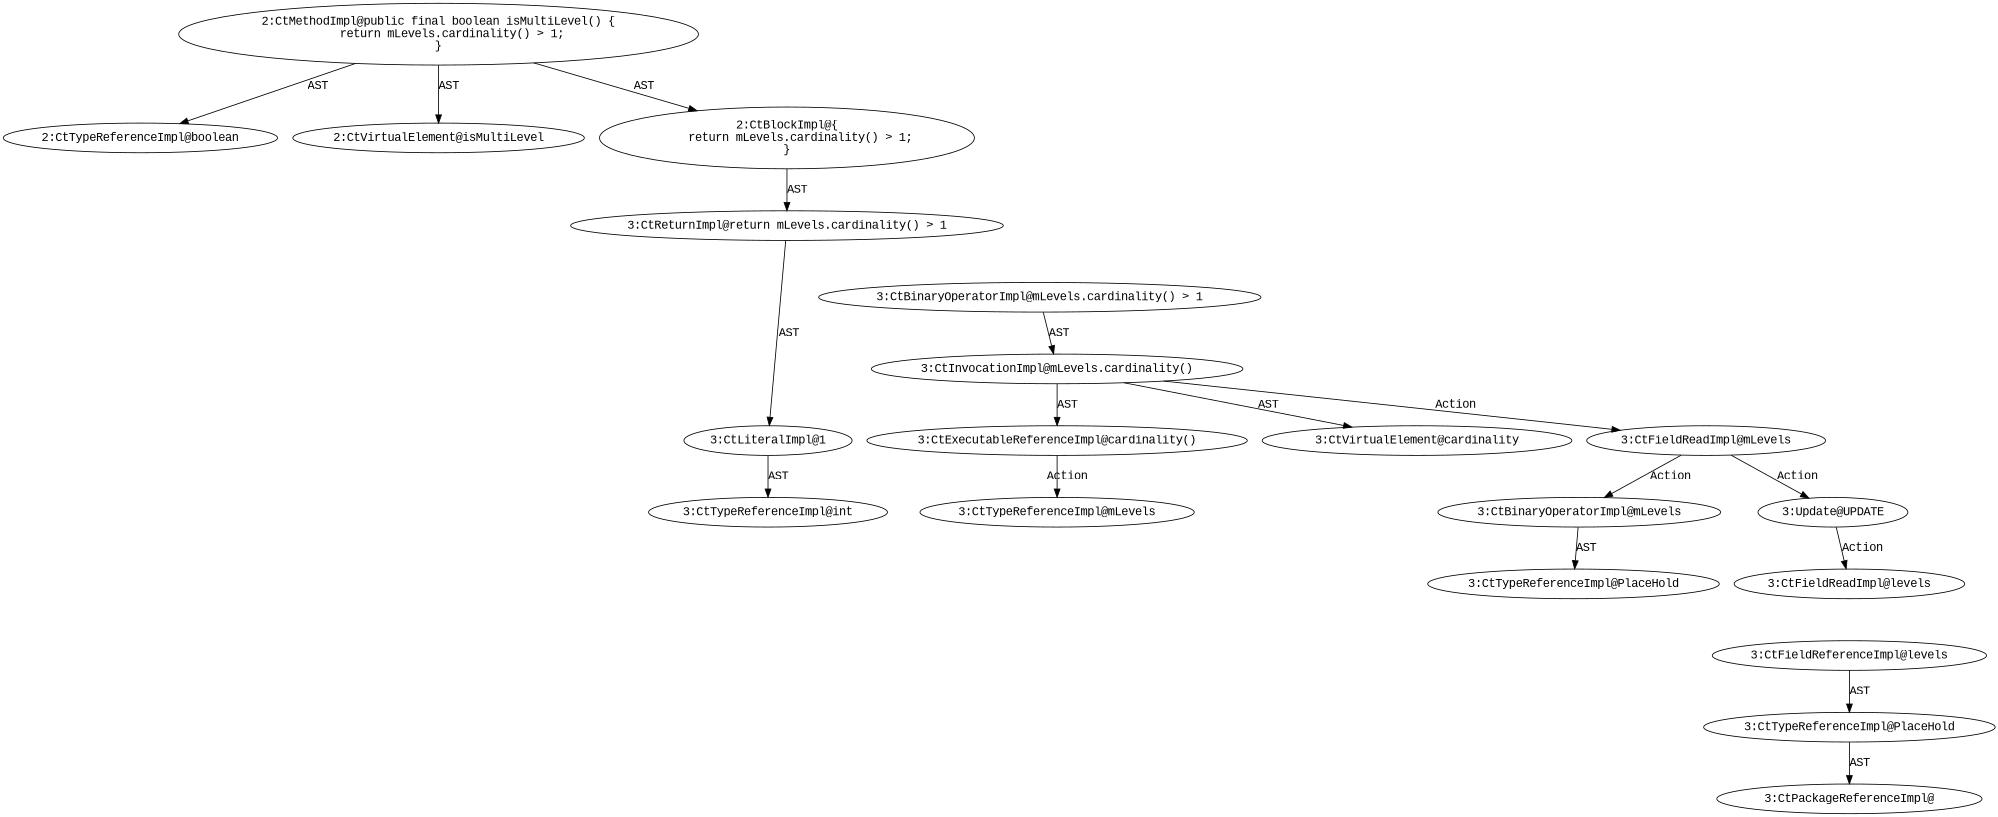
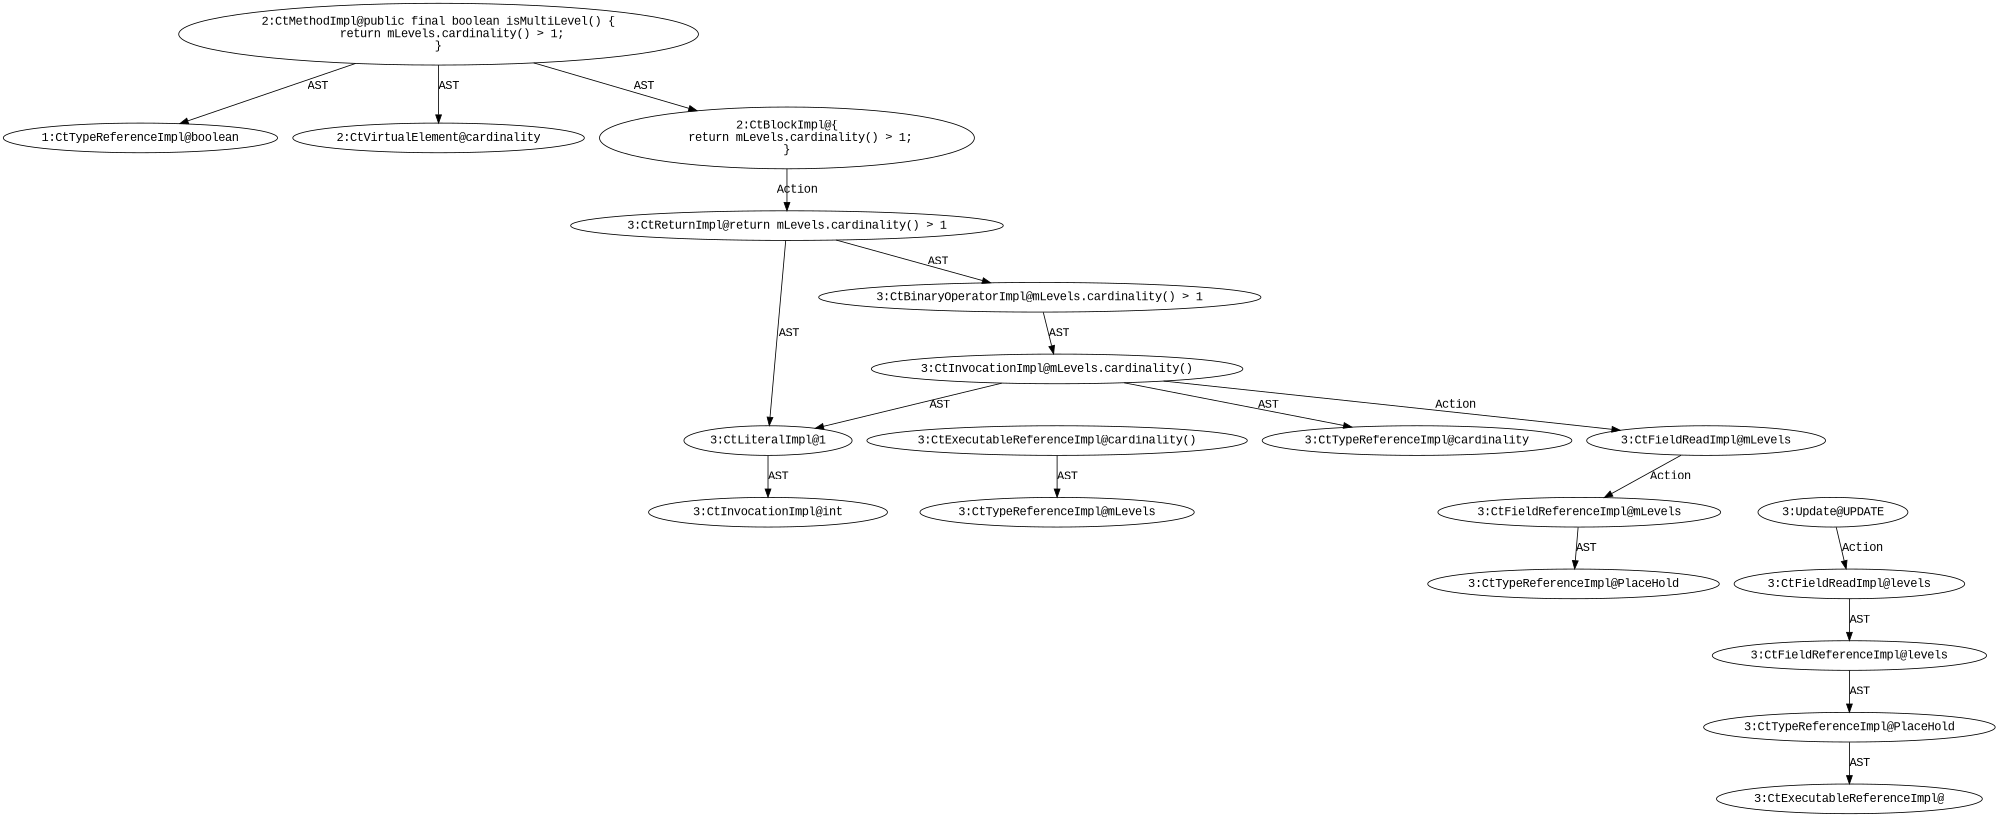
  digraph {
    fontname="Liberation Mono"
    node [fontname="Liberation Mono" shape=ellipse]
    edge [fontname="Liberation Mono"]
-   n1 [label="2:CtTypeReferenceImpl@boolean"]
-   n2 [label="2:CtVirtualElement@isMultiLevel"]
+   n1 [label="1:CtTypeReferenceImpl@boolean"]
+   n2 [label="2:CtVirtualElement@cardinality"]
    n3 [label="3:CtExecutableReferenceImpl@cardinality()"]
    n4 [label="3:CtTypeReferenceImpl@mLevels"]
-   n5 [label="3:CtVirtualElement@cardinality"]
-   n6 [label="3:CtBinaryOperatorImpl@mLevels"]
+   n5 [label="3:CtTypeReferenceImpl@cardinality"]
+   n6 [label="3:CtFieldReferenceImpl@mLevels"]
    n7 [label="3:CtTypeReferenceImpl@PlaceHold"]
    n8 [label="3:CtFieldReadImpl@mLevels"]
    n9 [label="3:Update@UPDATE"]
    n10 [label="3:CtFieldReadImpl@levels"]
    n11 [label="3:CtInvocationImpl@mLevels.cardinality()"]
    n12 [label="3:CtLiteralImpl@1"]
-   n13 [label="3:CtTypeReferenceImpl@int"]
+   n13 [label="3:CtInvocationImpl@int"]
    n14 [label="3:CtBinaryOperatorImpl@mLevels.cardinality() > 1"]
    n15 [label="3:CtReturnImpl@return mLevels.cardinality() > 1"]
    n16 [label="2:CtBlockImpl@\{\n    return mLevels.cardinality() > 1;\n\}"]
    n17 [label="2:CtMethodImpl@public final boolean isMultiLevel() \{\n    return mLevels.cardinality() > 1;\n\}"]
    n18 [label="3:CtFieldReferenceImpl@levels"]
-   n19 [label="3:CtPackageReferenceImpl@"]
+   n19 [label="3:CtExecutableReferenceImpl@"]
    n20 [label="3:CtTypeReferenceImpl@PlaceHold"]
-   n3 -> n4 [label=Action]
+   n3 -> n4 [label=AST]
    n6 -> n7 [label=AST]
    n8 -> n6 [label=Action]
-   n8 -> n9 [label=Action]
    n9 -> n10 [label=Action]
-   n11 -> n3 [label=AST]
+   n10 -> n18 [label=AST]
+   n11 -> n12 [label=AST]
    n11 -> n5 [label=AST]
    n11 -> n8 [label=Action]
    n12 -> n13 [label=AST]
    n14 -> n11 [label=AST]
    n15 -> n12 [label=AST]
-   n16 -> n15 [label=AST]
+   n15 -> n14 [label=AST]
+   n16 -> n15 [label=Action]
    n17 -> n1 [label=AST]
    n17 -> n2 [label=AST]
    n17 -> n16 [label=AST]
    n18 -> n20 [label=AST]
    n20 -> n19 [label=AST]
  }
